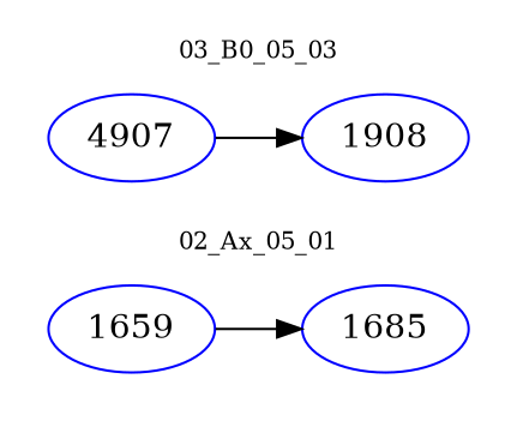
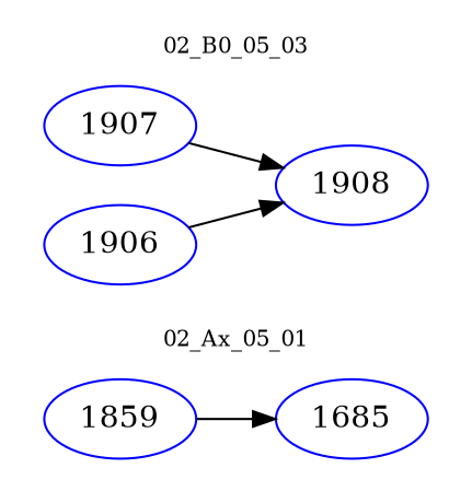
  digraph {
    rankdir=LR
    node [color=blue]
    edge [color=black]
-   n1 [label=1659]
+   n1 [label=1859]
    n2 [label=1685]
-   n3 [label=4907]
+   n3 [label=1907]
+   n4 [label=1906]
    n5 [label=1908]
    subgraph cluster_1 {
      color=white
      fontsize=10
      label="02_Ax_05_01"
      n1
      n2
    }
    subgraph cluster_2 {
      color=white
      fontsize=10
-     label="03_B0_05_03"
+     label="02_B0_05_03"
      n3
+     n4
      n5
    }
    n1 -> n2
    n3 -> n5
+   n4 -> n5
  }
